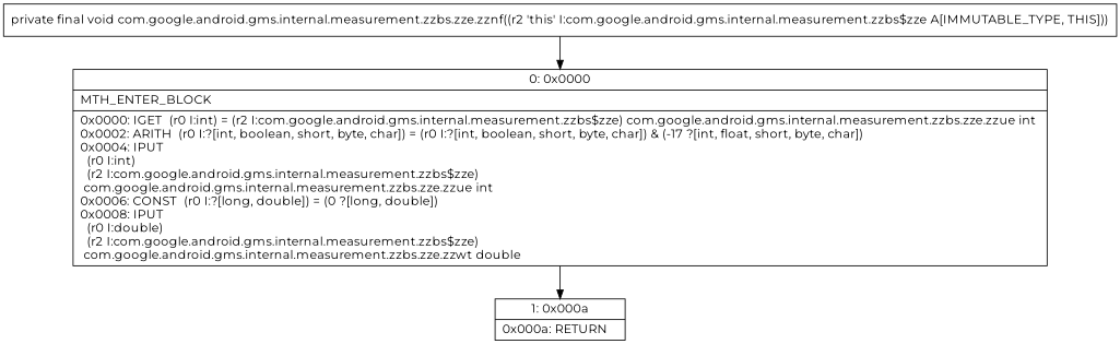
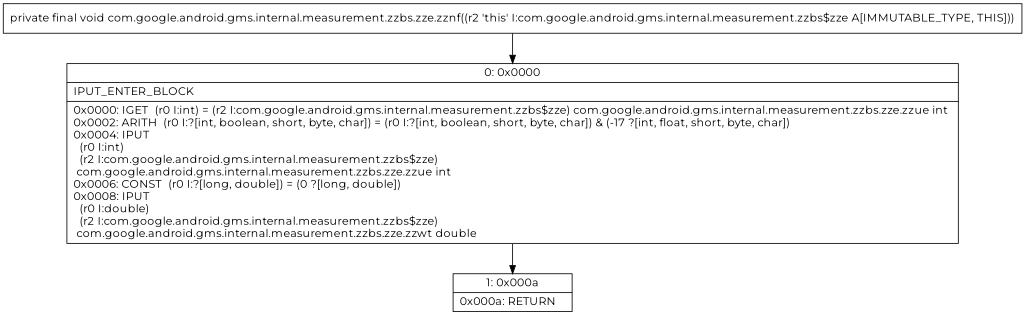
  digraph {
    fontname=Montserrat
    node [shape=record fontname=Montserrat]
    edge [fontname=Montserrat]
-   n1 [label="{0\:\ 0x0000|MTH_ENTER_BLOCK\l|0x0000: IGET  (r0 I:int) = (r2 I:com.google.android.gms.internal.measurement.zzbs$zze) com.google.android.gms.internal.measurement.zzbs.zze.zzue int \l0x0002: ARITH  (r0 I:?[int, boolean, short, byte, char]) = (r0 I:?[int, boolean, short, byte, char]) & (\-17 ?[int, float, short, byte, char]) \l0x0004: IPUT  \l  (r0 I:int)\l  (r2 I:com.google.android.gms.internal.measurement.zzbs$zze)\l com.google.android.gms.internal.measurement.zzbs.zze.zzue int \l0x0006: CONST  (r0 I:?[long, double]) = (0 ?[long, double]) \l0x0008: IPUT  \l  (r0 I:double)\l  (r2 I:com.google.android.gms.internal.measurement.zzbs$zze)\l com.google.android.gms.internal.measurement.zzbs.zze.zzwt double \l}"]
+   n1 [label="{0\:\ 0x0000|IPUT_ENTER_BLOCK\l|0x0000: IGET  (r0 I:int) = (r2 I:com.google.android.gms.internal.measurement.zzbs$zze) com.google.android.gms.internal.measurement.zzbs.zze.zzue int \l0x0002: ARITH  (r0 I:?[int, boolean, short, byte, char]) = (r0 I:?[int, boolean, short, byte, char]) & (\-17 ?[int, float, short, byte, char]) \l0x0004: IPUT  \l  (r0 I:int)\l  (r2 I:com.google.android.gms.internal.measurement.zzbs$zze)\l com.google.android.gms.internal.measurement.zzbs.zze.zzue int \l0x0006: CONST  (r0 I:?[long, double]) = (0 ?[long, double]) \l0x0008: IPUT  \l  (r0 I:double)\l  (r2 I:com.google.android.gms.internal.measurement.zzbs$zze)\l com.google.android.gms.internal.measurement.zzbs.zze.zzwt double \l}"]
    n2 [label="{1\:\ 0x000a|0x000a: RETURN   \l}"]
    n3 [label="{private final void com.google.android.gms.internal.measurement.zzbs.zze.zznf((r2 'this' I:com.google.android.gms.internal.measurement.zzbs$zze A[IMMUTABLE_TYPE, THIS])) }"]
    n1 -> n2
    n3 -> n1
  }
